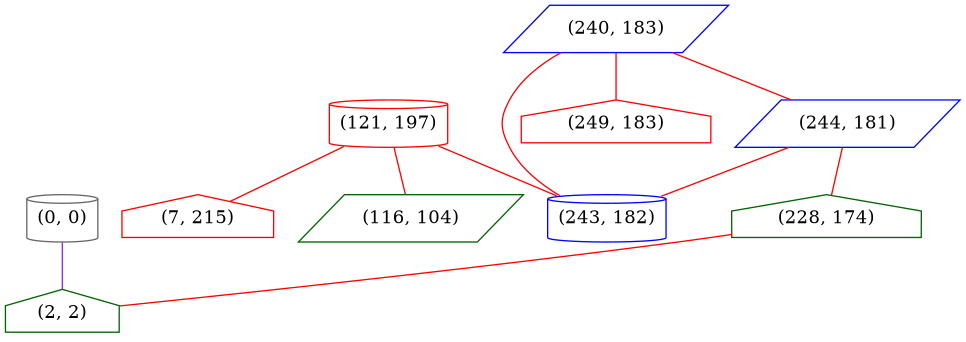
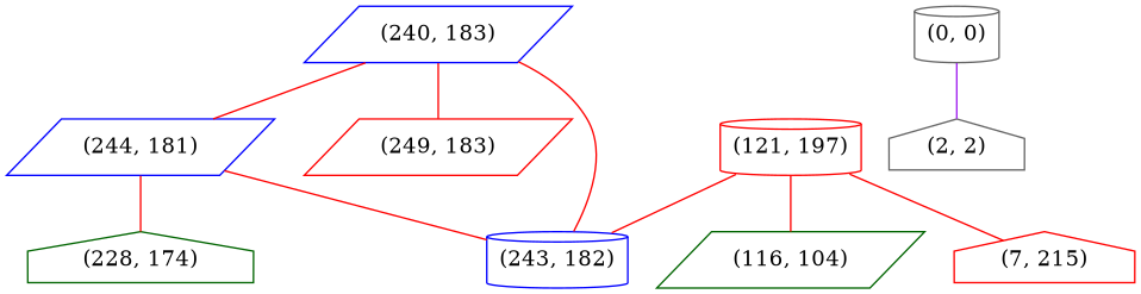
  graph {
    node [color=red shape=parallelogram]
    edge [color=red weight=1]
    "(121, 197)" [shape=cylinder]
    "(243, 182)" [color=blue shape=cylinder]
    "(116, 104)" [color=darkgreen]
    "(7, 215)" [shape=house]
    "(0, 0)" [color=gray40 shape=cylinder]
-   "(2, 2)" [color=darkgreen shape=house]
+   "(2, 2)" [color=gray40 shape=house]
    n7 [color=blue label="(240, 183)"]
    "(244, 181)" [color=blue]
-   "(249, 183)" [shape=house]
+   "(249, 183)"
    "(228, 174)" [color=darkgreen shape=house]
    "(121, 197)" -- "(243, 182)"
    "(121, 197)" -- "(116, 104)"
    "(121, 197)" -- "(7, 215)"
    "(0, 0)" -- "(2, 2)" [color=purple weight=4]
    n7 -- "(243, 182)"
    n7 -- "(244, 181)"
    n7 -- "(249, 183)"
    "(244, 181)" -- "(243, 182)"
    "(244, 181)" -- "(228, 174)"
-   "(228, 174)" -- "(2, 2)"
  }
